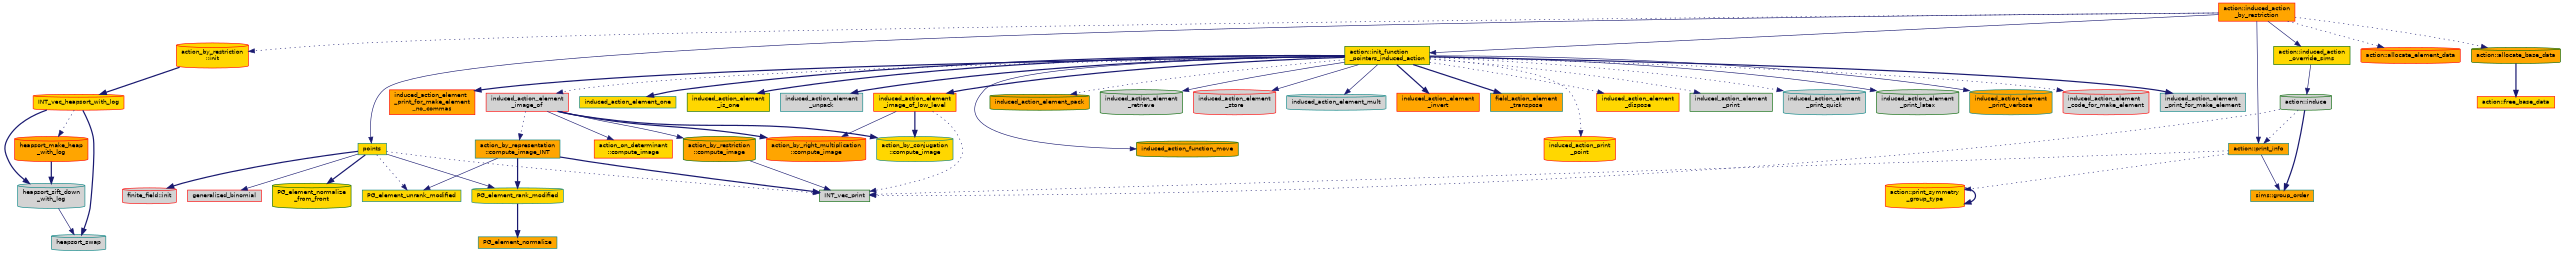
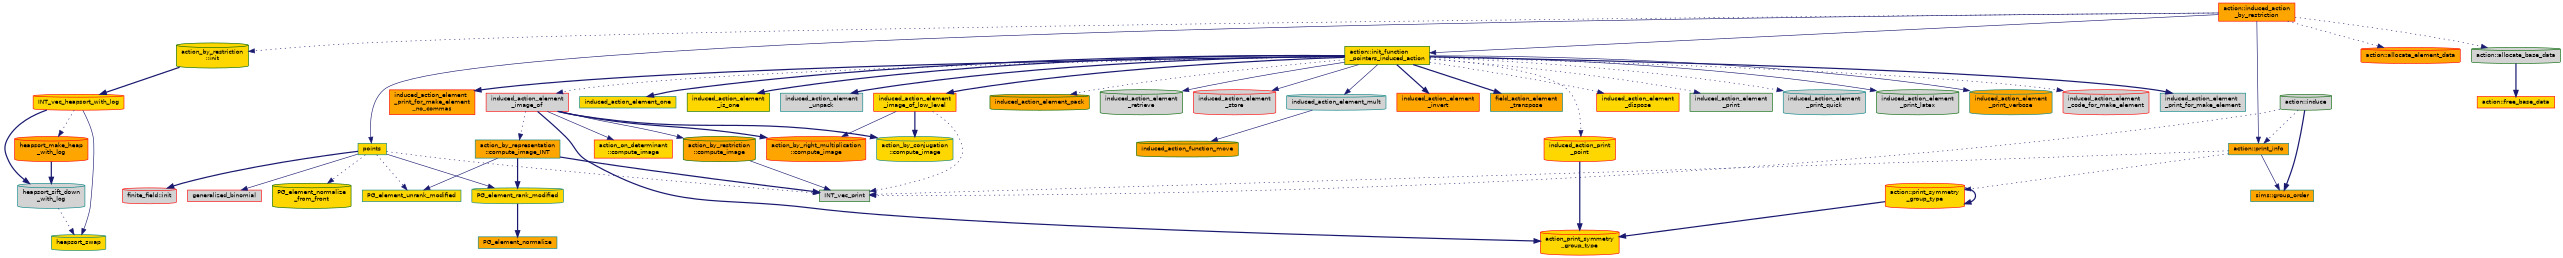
  digraph {
    rankdir=TB
    node [color=red fillcolor=gold fontname=Helvetica fontsize=10 shape=cylinder style=filled]
    edge [color=midnightblue fontname=Helvetica fontsize=10 labelfontname=Helvetica labelfontsize=10 style=bold]
    n1 [fillcolor=orange fontcolor=black height=0.2 label="action::induced_action\l_by_restriction" shape=box width=0.4]
    n2 [color=teal fillcolor=orange height=0.2 label="action::print_info" shape=box width=0.4]
-   n3 [height=0.2 label="action_by_restriction\l::init" width=0.4]
+   n3 [color=darkgreen height=0.2 label="action_by_restriction\l::init" width=0.4]
    n4 [color=teal height=0.2 label=points shape=box width=0.4]
    n5 [color=darkgreen height=0.2 label="action::init_function\l_pointers_induced_action" shape=box width=0.4]
-   n6 [color=darkgreen fillcolor=orange height=0.2 label="action::allocate_base_data" width=0.4]
+   n6 [color=darkgreen fillcolor=lightgrey height=0.2 label="action::allocate_base_data" width=0.4]
    n7 [fillcolor=orange height=0.2 label="action::allocate_element_data" width=0.4]
-   n8 [color=darkgreen height=0.2 label="action::induced_action\l_override_sims" shape=box width=0.4]
    n9 [height=0.2 label="action::print_symmetry\l_group_type" width=0.4]
    n10 [color=darkgreen fillcolor=lightgrey height=0.2 label=INT_vec_print shape=box width=0.4]
    n11 [color=teal fillcolor=orange height=0.2 label="sims::group_order" shape=box width=0.4]
    n12 [height=0.2 label=INT_vec_heapsort_with_log width=0.4]
    n13 [fillcolor=lightgrey height=0.2 label="finite_field::init" width=0.4]
    n14 [fillcolor=lightgrey height=0.2 label=generalized_binomial shape=box width=0.4]
    n15 [color=teal height=0.2 label=PG_element_unrank_modified shape=box width=0.4]
    n16 [color=darkgreen height=0.2 label="PG_element_normalize\l_from_front" width=0.4]
    n17 [color=teal height=0.2 label=PG_element_rank_modified width=0.4]
    n18 [fillcolor=lightgrey height=0.2 label="induced_action_element\l_image_of" shape=box width=0.4]
    n19 [height=0.2 label="induced_action_element\l_image_of_low_level" shape=box width=0.4]
    n20 [color=teal height=0.2 label=induced_action_element_one shape=box width=0.4]
    n21 [color=darkgreen height=0.2 label="induced_action_element\l_is_one" shape=box width=0.4]
    n22 [color=teal fillcolor=lightgrey height=0.2 label="induced_action_element\l_unpack" shape=box width=0.4]
    n23 [color=darkgreen fillcolor=orange height=0.2 label=induced_action_element_pack width=0.4]
    n24 [color=darkgreen fillcolor=lightgrey height=0.2 label="induced_action_element\l_retrieve" width=0.4]
    n25 [fillcolor=lightgrey height=0.2 label="induced_action_element\l_store" width=0.4]
    n26 [color=teal fillcolor=lightgrey height=0.2 label=induced_action_element_mult width=0.4]
    n27 [fillcolor=orange height=0.2 label="induced_action_element\l_invert" shape=box width=0.4]
    n28 [color=teal fillcolor=orange height=0.2 label="field_action_element\l_transpose" shape=box width=0.4]
    n29 [color=darkgreen fillcolor=orange height=0.2 label=induced_action_function_move width=0.4]
    n30 [height=0.2 label="induced_action_element\l_dispose" shape=box width=0.4]
    n31 [color=darkgreen fillcolor=lightgrey height=0.2 label="induced_action_element\l_print" shape=box width=0.4]
    n32 [color=teal fillcolor=lightgrey height=0.2 label="induced_action_element\l_print_quick" width=0.4]
    n33 [color=darkgreen fillcolor=lightgrey height=0.2 label="induced_action_element\l_print_latex" width=0.4]
    n34 [color=teal fillcolor=orange height=0.2 label="induced_action_element\l_print_verbose" width=0.4]
    n35 [fillcolor=lightgrey height=0.2 label="induced_action_element\l_code_for_make_element" width=0.4]
    n36 [color=teal fillcolor=lightgrey height=0.2 label="induced_action_element\l_print_for_make_element" shape=box width=0.4]
    n37 [fillcolor=orange height=0.2 label="induced_action_element\l_print_for_make_element\l_no_commas" shape=box width=0.4]
    n38 [height=0.2 label="induced_action_print\l_point" width=0.4]
    n39 [height=0.2 label="action::free_base_data" shape=box width=0.4]
    n40 [color=darkgreen fillcolor=lightgrey height=0.2 label="action::induce" width=0.4]
+   n41 [height=0.2 label="action_print_symmetry\l_group_type" width=0.4]
    n42 [fillcolor=orange height=0.2 label="heapsort_make_heap\l_with_log" width=0.4]
    n43 [color=teal fillcolor=lightgrey height=0.2 label="heapsort_sift_down\l_with_log" width=0.4]
-   n44 [color=teal fillcolor=lightgrey height=0.2 label=heapsort_swap width=0.4]
+   n44 [color=teal height=0.2 label=heapsort_swap width=0.4]
    n45 [color=teal fillcolor=orange height=0.2 label=PG_element_normalize shape=box width=0.4]
    n46 [fillcolor=orange height=0.2 label="action_by_right_multiplication\l::compute_image" width=0.4]
    n47 [color=darkgreen fillcolor=orange height=0.2 label="action_by_restriction\l::compute_image" width=0.4]
    n48 [color=teal height=0.2 label="action_by_conjugation\l::compute_image" width=0.4]
    n49 [color=teal fillcolor=orange height=0.2 label="action_by_representation\l::compute_image_INT" shape=box width=0.4]
    n50 [height=0.2 label="action_on_determinant\l::compute_image" shape=box width=0.4]
    n1 -> n2 [style=solid]
    n1 -> n3 [style=dotted]
    n1 -> n4 [style=solid]
    n1 -> n5 [style=solid]
    n1 -> n6 [style=dotted]
    n1 -> n7 [style=dotted]
-   n1 -> n8 [style=solid]
    n2 -> n9 [style=dotted]
    n2 -> n10 [style=dotted]
    n2 -> n11 [style=solid]
    n3 -> n12
    n4 -> n10 [style=dotted]
    n4 -> n13
    n4 -> n14 [style=solid]
    n4 -> n15 [style=dotted]
-   n4 -> n16
+   n4 -> n16 [style=dotted]
    n4 -> n17 [style=solid]
    n5 -> n18 [style=dotted]
    n5 -> n19
    n5 -> n20
    n5 -> n21
    n5 -> n22
    n5 -> n23 [style=dotted]
    n5 -> n24 [style=solid]
    n5 -> n25 [style=solid]
    n5 -> n26 [style=solid]
    n5 -> n27
    n5 -> n28
-   n5 -> n29 [style=solid]
+   n26 -> n29 [style=solid]
    n5 -> n30 [style=dotted]
    n5 -> n31 [style=dotted]
    n5 -> n32 [style=dotted]
    n5 -> n33 [style=solid]
    n5 -> n34 [style=solid]
    n5 -> n35 [style=dotted]
    n5 -> n36
    n5 -> n37
    n5 -> n38 [style=dotted]
    n6 -> n39
-   n8 -> n40 [style=solid]
    n9 -> n9
+   n9 -> n41
    n12 -> n42 [style=dotted]
    n12 -> n43
-   n12 -> n44
+   n12 -> n44 [style=solid]
    n17 -> n45
+   n18 -> n41
    n18 -> n46
    n18 -> n47 [style=solid]
    n18 -> n48
    n18 -> n49 [style=dotted]
    n18 -> n50 [style=solid]
    n19 -> n10 [style=dotted]
    n19 -> n46 [style=solid]
    n19 -> n48
+   n38 -> n41
    n40 -> n2 [style=dotted]
    n40 -> n10 [style=dotted]
    n40 -> n11
    n42 -> n43
-   n43 -> n44 [style=solid]
+   n43 -> n44 [style=dotted]
    n47 -> n10 [style=solid]
    n49 -> n10
    n49 -> n15 [style=solid]
    n49 -> n17
  }
